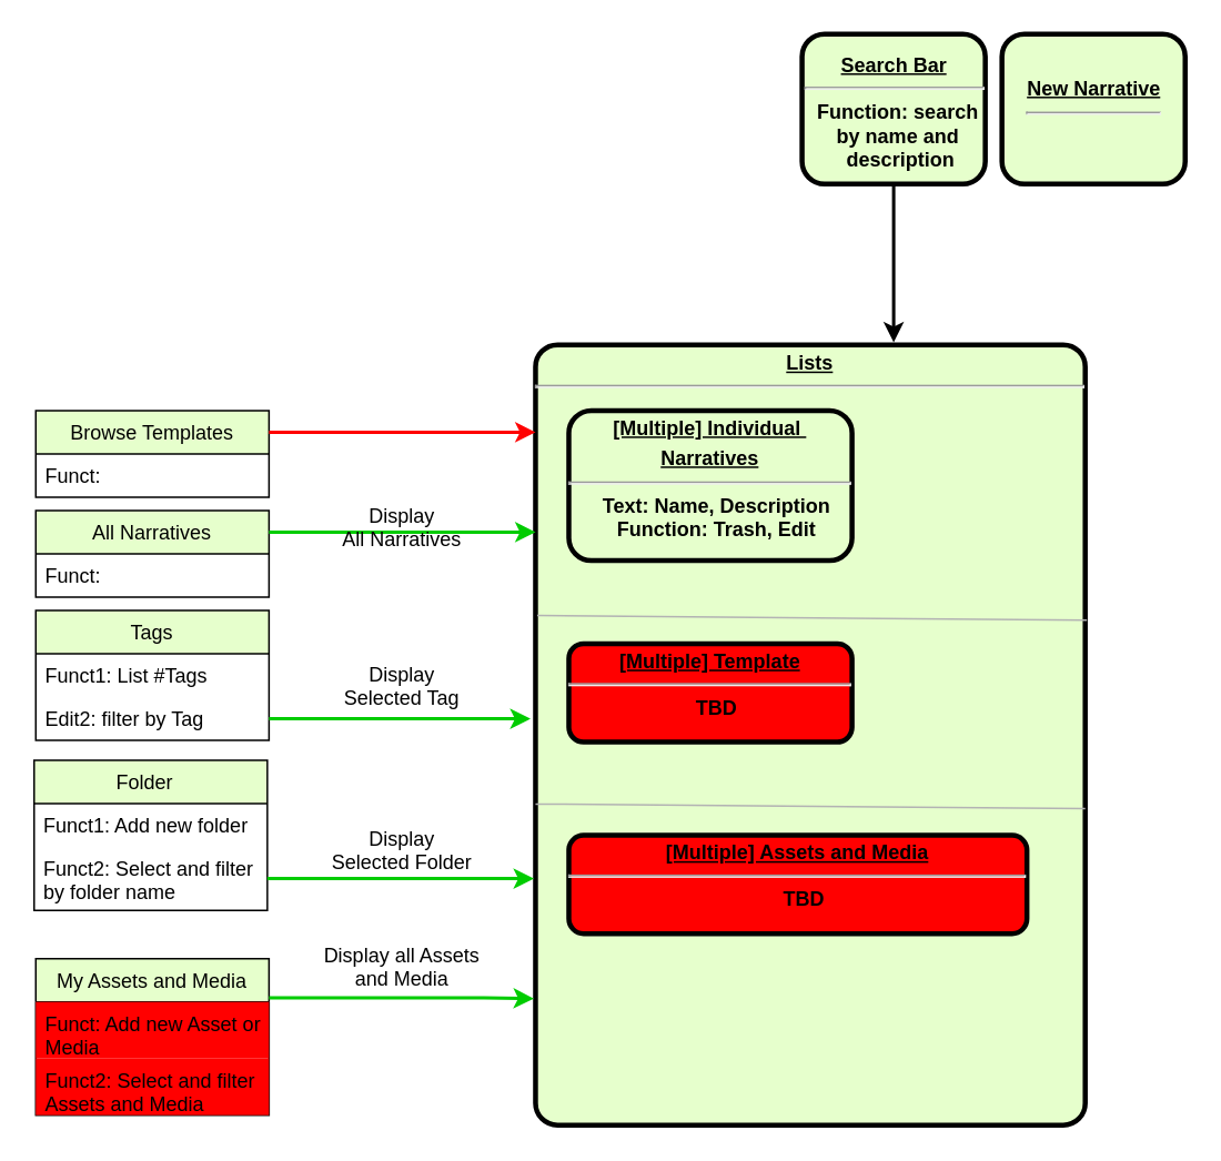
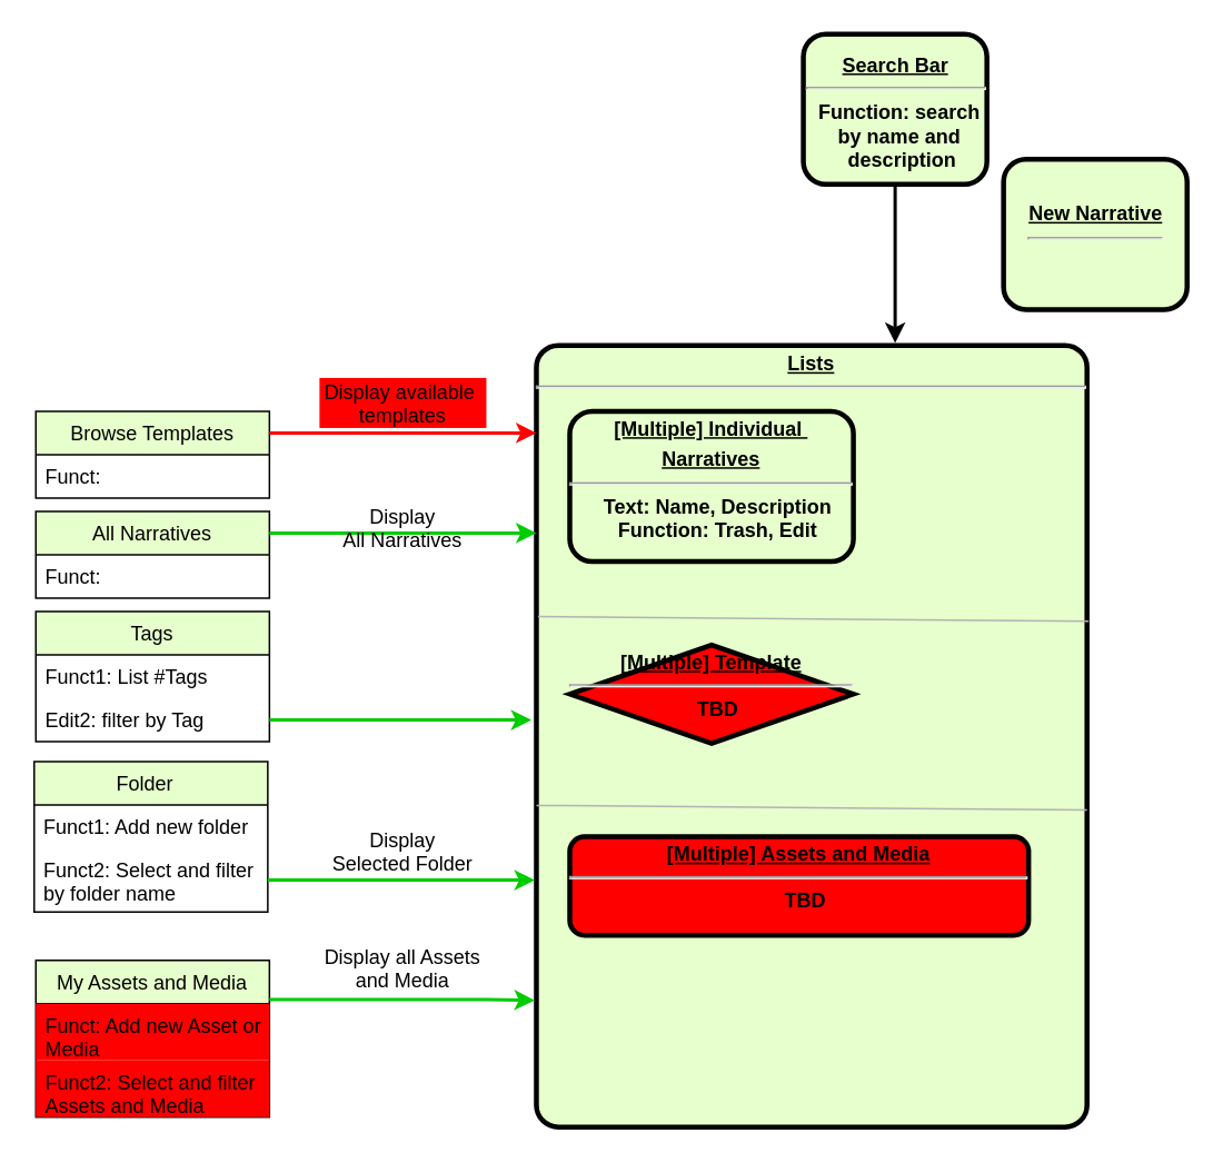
  <mxCell id="0" />
  <mxCell id="1" parent="0" />
+ <mxCell id="2" value="Display available &#10;templates" style="text;spacingTop=-5;align=center;fillColor=#FF0000;" parent="1" vertex="1"><mxGeometry x="191" y="226" width="100" height="30" as="geometry" /></mxCell>
  <mxCell id="3" value="&lt;p style=&quot;margin: 0px ; margin-top: 4px ; text-align: center ; text-decoration: underline&quot;&gt;&lt;strong&gt;Lists&lt;br&gt;&lt;/strong&gt;&lt;/p&gt;&lt;hr&gt;&lt;p style=&quot;margin: 0px ; margin-left: 8px&quot;&gt;&lt;br&gt;&lt;/p&gt;" style="verticalAlign=middle;align=center;overflow=fill;fontSize=12;fontFamily=Helvetica;html=1;rounded=1;fontStyle=1;strokeWidth=3;fillColor=#E6FFCC;arcSize=4;" vertex="1" parent="1"><mxGeometry x="321" y="206.5" width="330" height="468.5" as="geometry" /></mxCell>
  <mxCell id="4" value="&lt;p style=&quot;margin: 0px ; margin-top: 4px ; text-align: center ; text-decoration: underline&quot;&gt;[Multiple] Individual&amp;nbsp;&lt;/p&gt;&lt;p style=&quot;margin: 0px ; margin-top: 4px ; text-align: center ; text-decoration: underline&quot;&gt;Narratives&lt;/p&gt;&lt;hr&gt;&lt;p style=&quot;margin: 0px ; margin-left: 8px&quot;&gt;Text: Name, Description&lt;/p&gt;&lt;p style=&quot;margin: 0px ; margin-left: 8px&quot;&gt;Function: Trash, Edit&lt;/p&gt;" style="verticalAlign=middle;align=center;overflow=fill;fontSize=12;fontFamily=Helvetica;html=1;rounded=1;fontStyle=1;strokeWidth=3;fillColor=#E6FFCC" vertex="1" parent="1"><mxGeometry x="341" y="246" width="170" height="90" as="geometry" /></mxCell>
  <mxCell id="5" value="&lt;p style=&quot;margin: 0px ; margin-top: 4px ; text-align: center ; text-decoration: underline&quot;&gt;&lt;strong&gt;Search Bar&lt;br&gt;&lt;/strong&gt;&lt;/p&gt;&lt;hr&gt;&lt;p style=&quot;margin: 0px ; margin-left: 8px&quot;&gt;Function: search&amp;nbsp;&lt;/p&gt;&lt;p style=&quot;margin: 0px ; margin-left: 8px&quot;&gt;by&amp;nbsp;&lt;span&gt;name and&amp;nbsp;&lt;/span&gt;&lt;/p&gt;&lt;p style=&quot;margin: 0px ; margin-left: 8px&quot;&gt;&lt;span&gt;description&lt;/span&gt;&lt;/p&gt;" style="verticalAlign=middle;align=center;overflow=auto;fontSize=12;fontFamily=Helvetica;html=1;rounded=1;fontStyle=1;strokeWidth=3;fillColor=#E6FFCC" vertex="1" parent="1"><mxGeometry x="481" y="20" width="110" height="90" as="geometry" /></mxCell>
- <mxCell id="6" value="&lt;p style=&quot;margin: 0px ; margin-top: 4px ; text-align: center ; text-decoration: underline&quot;&gt;&lt;strong&gt;New Narrative&lt;br&gt;&lt;/strong&gt;&lt;/p&gt;&lt;hr&gt;&lt;p style=&quot;margin: 0px ; margin-left: 8px&quot;&gt;&lt;br&gt;&lt;/p&gt;" style="verticalAlign=middle;align=center;overflow=auto;fontSize=12;fontFamily=Helvetica;html=1;rounded=1;fontStyle=1;strokeWidth=3;fillColor=#E6FFCC" vertex="1" parent="1"><mxGeometry x="601" y="20" width="110" height="90" as="geometry" /></mxCell>
+ <mxCell id="6" value="&lt;p style=&quot;margin: 0px ; margin-top: 4px ; text-align: center ; text-decoration: underline&quot;&gt;&lt;strong&gt;New Narrative&lt;br&gt;&lt;/strong&gt;&lt;/p&gt;&lt;hr&gt;&lt;p style=&quot;margin: 0px ; margin-left: 8px&quot;&gt;&lt;br&gt;&lt;/p&gt;" style="verticalAlign=middle;align=center;overflow=auto;fontSize=12;fontFamily=Helvetica;html=1;rounded=1;fontStyle=1;strokeWidth=3;fillColor=#E6FFCC" vertex="1" parent="1"><mxGeometry x="601" y="95" width="110" height="90" as="geometry" /></mxCell>
  <mxCell id="7" value="" style="edgeStyle=elbowEdgeStyle;elbow=horizontal;strokeColor=#000000;strokeWidth=2;exitX=0.5;exitY=1;exitDx=0;exitDy=0;" edge="1" parent="1" source="5"><mxGeometry width="100" height="100" relative="1" as="geometry"><mxPoint x="591" y="155" as="sourcePoint" /><mxPoint x="536" y="205" as="targetPoint" /><Array as="points"><mxPoint x="536" y="145" /></Array></mxGeometry></mxCell>
  <mxCell id="8" value="Browse Templates" style="swimlane;fontStyle=0;childLayout=stackLayout;horizontal=1;startSize=26;horizontalStack=0;resizeParent=1;resizeParentMax=0;resizeLast=0;collapsible=1;marginBottom=0;fillColor=#E6FFCC;" vertex="1" parent="1"><mxGeometry x="21" y="246" width="140" height="52" as="geometry" /></mxCell>
  <mxCell id="9" value="Funct:" style="text;strokeColor=none;fillColor=none;align=left;verticalAlign=top;spacingLeft=4;spacingRight=4;overflow=hidden;rotatable=0;points=[[0,0.5],[1,0.5]];portConstraint=eastwest;" vertex="1" parent="8"><mxGeometry y="26" width="140" height="26" as="geometry" /></mxCell>
  <mxCell id="10" value="" style="edgeStyle=elbowEdgeStyle;elbow=horizontal;strokeColor=#FF0000;strokeWidth=2;exitX=1;exitY=0.25;exitDx=0;exitDy=0;" edge="1" parent="1" source="8"><mxGeometry width="100" height="100" relative="1" as="geometry"><mxPoint x="381" y="165" as="sourcePoint" /><mxPoint x="321" y="259" as="targetPoint" /><Array as="points"><mxPoint x="281" y="275" /></Array></mxGeometry></mxCell>
  <mxCell id="11" value="All Narratives" style="swimlane;fontStyle=0;childLayout=stackLayout;horizontal=1;startSize=26;horizontalStack=0;resizeParent=1;resizeParentMax=0;resizeLast=0;collapsible=1;marginBottom=0;fillColor=#E6FFCC;" vertex="1" parent="1"><mxGeometry x="21" y="306" width="140" height="52" as="geometry" /></mxCell>
  <mxCell id="12" value="Funct:" style="text;strokeColor=none;fillColor=none;align=left;verticalAlign=top;spacingLeft=4;spacingRight=4;overflow=hidden;rotatable=0;points=[[0,0.5],[1,0.5]];portConstraint=eastwest;" vertex="1" parent="11"><mxGeometry y="26" width="140" height="26" as="geometry" /></mxCell>
  <mxCell id="13" value="" style="edgeStyle=elbowEdgeStyle;elbow=horizontal;strokeColor=#00CC00;strokeWidth=2;exitX=1;exitY=0.25;exitDx=0;exitDy=0;" edge="1" parent="1" source="11"><mxGeometry width="100" height="100" relative="1" as="geometry"><mxPoint x="381" y="225" as="sourcePoint" /><mxPoint x="321" y="319" as="targetPoint" /><Array as="points"><mxPoint x="281" y="335" /></Array></mxGeometry></mxCell>
  <mxCell id="14" value="Tags" style="swimlane;fontStyle=0;childLayout=stackLayout;horizontal=1;startSize=26;horizontalStack=0;resizeParent=1;resizeParentMax=0;resizeLast=0;collapsible=1;marginBottom=0;fillColor=#E6FFCC;" vertex="1" parent="1"><mxGeometry x="21" y="366" width="140" height="78" as="geometry" /></mxCell>
  <mxCell id="15" value="Funct1: List #Tags" style="text;strokeColor=none;fillColor=none;align=left;verticalAlign=top;spacingLeft=4;spacingRight=4;overflow=hidden;rotatable=0;points=[[0,0.5],[1,0.5]];portConstraint=eastwest;" vertex="1" parent="14"><mxGeometry y="26" width="140" height="26" as="geometry" /></mxCell>
  <mxCell id="16" value="Edit2: filter by Tag" style="text;strokeColor=none;fillColor=none;align=left;verticalAlign=top;spacingLeft=4;spacingRight=4;overflow=hidden;rotatable=0;points=[[0,0.5],[1,0.5]];portConstraint=eastwest;" vertex="1" parent="14"><mxGeometry y="52" width="140" height="26" as="geometry" /></mxCell>
  <mxCell id="17" value="" style="edgeStyle=elbowEdgeStyle;elbow=horizontal;strokeColor=#00CC00;strokeWidth=2;" edge="1" parent="1" source="16"><mxGeometry width="100" height="100" relative="1" as="geometry"><mxPoint x="161" y="428" as="sourcePoint" /><mxPoint x="318" y="431" as="targetPoint" /><Array as="points"><mxPoint x="191" y="396" /></Array></mxGeometry></mxCell>
  <mxCell id="18" value="Display&#10;All Narratives" style="text;spacingTop=-5;align=center;fillColor=none;" vertex="1" parent="1"><mxGeometry x="191" y="301" width="100" height="30" as="geometry" /></mxCell>
  <mxCell id="19" value="Folder  " style="swimlane;fontStyle=0;childLayout=stackLayout;horizontal=1;startSize=26;horizontalStack=0;resizeParent=1;resizeParentMax=0;resizeLast=0;collapsible=1;marginBottom=0;fillColor=#E6FFCC;" vertex="1" parent="1"><mxGeometry x="20" y="456" width="140" height="90" as="geometry" /></mxCell>
  <mxCell id="20" value="Funct1: Add new folder" style="text;strokeColor=none;fillColor=none;align=left;verticalAlign=top;spacingLeft=4;spacingRight=4;overflow=hidden;rotatable=0;points=[[0,0.5],[1,0.5]];portConstraint=eastwest;" vertex="1" parent="19"><mxGeometry y="26" width="140" height="26" as="geometry" /></mxCell>
  <mxCell id="21" value="Funct2: Select and filter &#10;by folder name" style="text;strokeColor=none;fillColor=none;align=left;verticalAlign=top;spacingLeft=4;spacingRight=4;overflow=hidden;rotatable=0;points=[[0,0.5],[1,0.5]];portConstraint=eastwest;overflow-wrap=normal;" vertex="1" parent="19"><mxGeometry y="52" width="140" height="38" as="geometry" /></mxCell>
  <mxCell id="22" value="" style="edgeStyle=elbowEdgeStyle;elbow=horizontal;strokeColor=#00CC00;strokeWidth=2;exitX=1;exitY=0.5;exitDx=0;exitDy=0;entryX=-0.003;entryY=0.684;entryDx=0;entryDy=0;entryPerimeter=0;" edge="1" parent="1" source="21" target="3"><mxGeometry width="100" height="100" relative="1" as="geometry"><mxPoint x="160" y="518" as="sourcePoint" /><mxPoint x="321" y="522" as="targetPoint" /><Array as="points"><mxPoint x="211" y="465" /></Array></mxGeometry></mxCell>
- <mxCell id="23" value="Display&#10;Selected Tag" style="text;spacingTop=-5;align=center;fillColor=none;" vertex="1" parent="1"><mxGeometry x="191" y="396" width="100" height="30" as="geometry" /></mxCell>
  <mxCell id="24" value="Display&#10;Selected Folder" style="text;spacingTop=-5;align=center;fillColor=none;" vertex="1" parent="1"><mxGeometry x="191" y="495" width="100" height="30" as="geometry" /></mxCell>
  <mxCell id="25" value="My Assets and Media" style="swimlane;fontStyle=0;childLayout=stackLayout;horizontal=1;startSize=26;horizontalStack=0;resizeParent=1;resizeParentMax=0;resizeLast=0;collapsible=1;marginBottom=0;fillColor=#E6FFCC;" vertex="1" parent="1"><mxGeometry x="21" y="575" width="140" height="94" as="geometry" /></mxCell>
  <mxCell id="26" value="Funct: Add new Asset or&#10;Media" style="text;strokeColor=none;fillColor=#FF0000;align=left;verticalAlign=top;spacingLeft=4;spacingRight=4;overflow=hidden;rotatable=0;points=[[0,0.5],[1,0.5]];portConstraint=eastwest;" vertex="1" parent="25"><mxGeometry y="26" width="140" height="34" as="geometry" /></mxCell>
  <mxCell id="27" value="Funct2: Select and filter&#10;Assets and Media" style="text;strokeColor=none;fillColor=#FF0000;align=left;verticalAlign=top;spacingLeft=4;spacingRight=4;overflow=hidden;rotatable=0;points=[[0,0.5],[1,0.5]];portConstraint=eastwest;" vertex="1" parent="25"><mxGeometry y="60" width="140" height="34" as="geometry" /></mxCell>
  <mxCell id="28" value="" style="edgeStyle=elbowEdgeStyle;elbow=horizontal;strokeColor=#00CC00;strokeWidth=2;exitX=1;exitY=0.25;exitDx=0;exitDy=0;" edge="1" parent="1" source="25"><mxGeometry width="100" height="100" relative="1" as="geometry"><mxPoint x="380" y="524" as="sourcePoint" /><mxPoint x="320" y="599" as="targetPoint" /><Array as="points"><mxPoint x="280" y="634" /></Array></mxGeometry></mxCell>
  <mxCell id="29" value="Display all Assets &#10;and Media" style="text;spacingTop=-5;align=center;fillColor=none;" vertex="1" parent="1"><mxGeometry x="191" y="565" width="100" height="30" as="geometry" /></mxCell>
  <mxCell id="30" value="" style="endArrow=none;html=1;strokeColor=#B3B3B3;exitX=0.003;exitY=0.347;exitDx=0;exitDy=0;exitPerimeter=0;entryX=1.003;entryY=0.353;entryDx=0;entryDy=0;entryPerimeter=0;" edge="1" parent="1" source="3" target="3"><mxGeometry width="50" height="50" relative="1" as="geometry"><mxPoint x="431" y="465" as="sourcePoint" /><mxPoint x="481" y="415" as="targetPoint" /></mxGeometry></mxCell>
- <mxCell id="31" value="&lt;p style=&quot;margin: 0px ; margin-top: 4px ; text-align: center ; text-decoration: underline&quot;&gt;[Multiple] Template&lt;/p&gt;&lt;hr&gt;&lt;p style=&quot;margin: 0px ; margin-left: 8px&quot;&gt;TBD&lt;/p&gt;" style="verticalAlign=middle;align=center;overflow=fill;fontSize=12;fontFamily=Helvetica;html=1;rounded=1;fontStyle=1;strokeWidth=3;fillColor=#FF0000;" vertex="1" parent="1"><mxGeometry x="341" y="386" width="170" height="59" as="geometry" /></mxCell>
+ <mxCell id="31" value="&lt;p style=&quot;margin: 0px ; margin-top: 4px ; text-align: center ; text-decoration: underline&quot;&gt;[Multiple] Template&lt;/p&gt;&lt;hr&gt;&lt;p style=&quot;margin: 0px ; margin-left: 8px&quot;&gt;TBD&lt;/p&gt;" style="rhombus;verticalAlign=middle;align=center;overflow=fill;fontSize=12;fontFamily=Helvetica;html=1;fontStyle=1;strokeWidth=3;fillColor=#FF0000;" vertex="1" parent="1"><mxGeometry x="341" y="386" width="170" height="59" as="geometry" /></mxCell>
  <mxCell id="32" value="&lt;p style=&quot;margin: 0px ; margin-top: 4px ; text-align: center ; text-decoration: underline&quot;&gt;[Multiple] Assets and Media&lt;/p&gt;&lt;hr&gt;&lt;p style=&quot;margin: 0px ; margin-left: 8px&quot;&gt;TBD&lt;/p&gt;" style="verticalAlign=middle;align=center;overflow=fill;fontSize=12;fontFamily=Helvetica;html=1;rounded=1;fontStyle=1;strokeWidth=3;fillColor=#FF0000;" vertex="1" parent="1"><mxGeometry x="341" y="501" width="275" height="59" as="geometry" /></mxCell>
  <mxCell id="33" value="" style="endArrow=none;html=1;strokeColor=#B3B3B3;exitX=0.003;exitY=0.347;exitDx=0;exitDy=0;exitPerimeter=0;" edge="1" parent="1"><mxGeometry width="50" height="50" relative="1" as="geometry"><mxPoint x="321" y="482.189" as="sourcePoint" /><mxPoint x="651" y="485" as="targetPoint" /></mxGeometry></mxCell>
